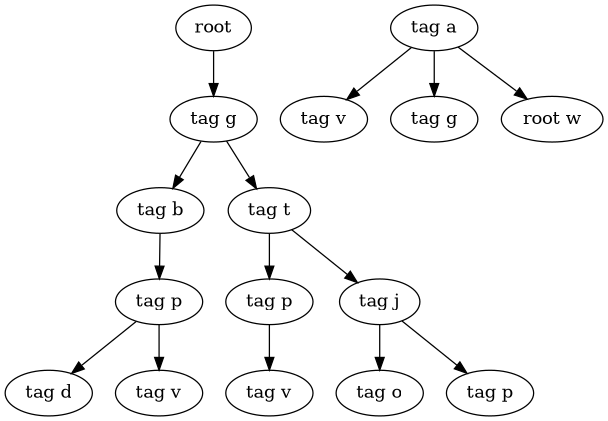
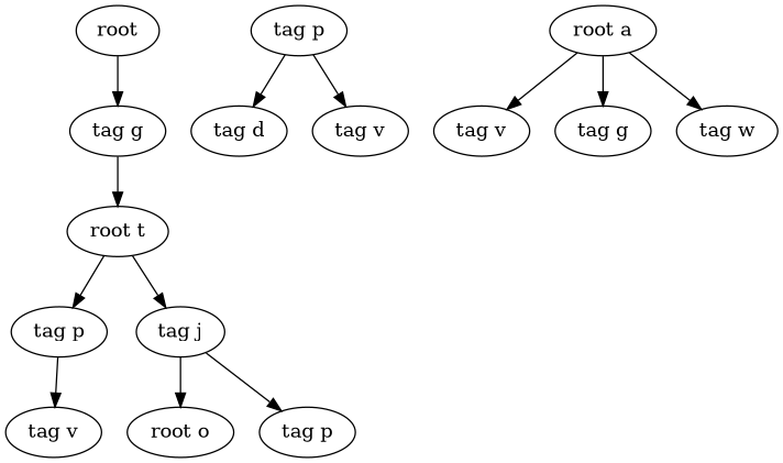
  digraph {
    n1 [label=root]
    n2 [label="tag g"]
-   n3 [label="tag b"]
-   n4 [label="tag t"]
+   n4 [label="root t"]
    n5 [label="tag p"]
    n6 [label="tag p"]
    n7 [label="tag j"]
    n8 [label="tag d"]
    n9 [label="tag v"]
    n10 [label="tag v"]
-   n11 [label="tag a"]
+   n11 [label="root a"]
    n12 [label="tag v"]
    n13 [label="tag g"]
-   n14 [label="root w"]
-   n15 [label="tag o"]
+   n14 [label="tag w"]
+   n15 [label="root o"]
    n16 [label="tag p"]
    n1 -> n2
-   n2 -> n3
    n2 -> n4
-   n3 -> n5
    n4 -> n6
    n4 -> n7
    n5 -> n8
    n5 -> n9
    n6 -> n10
    n7 -> n15
    n7 -> n16
    n11 -> n12
    n11 -> n13
    n11 -> n14
  }
